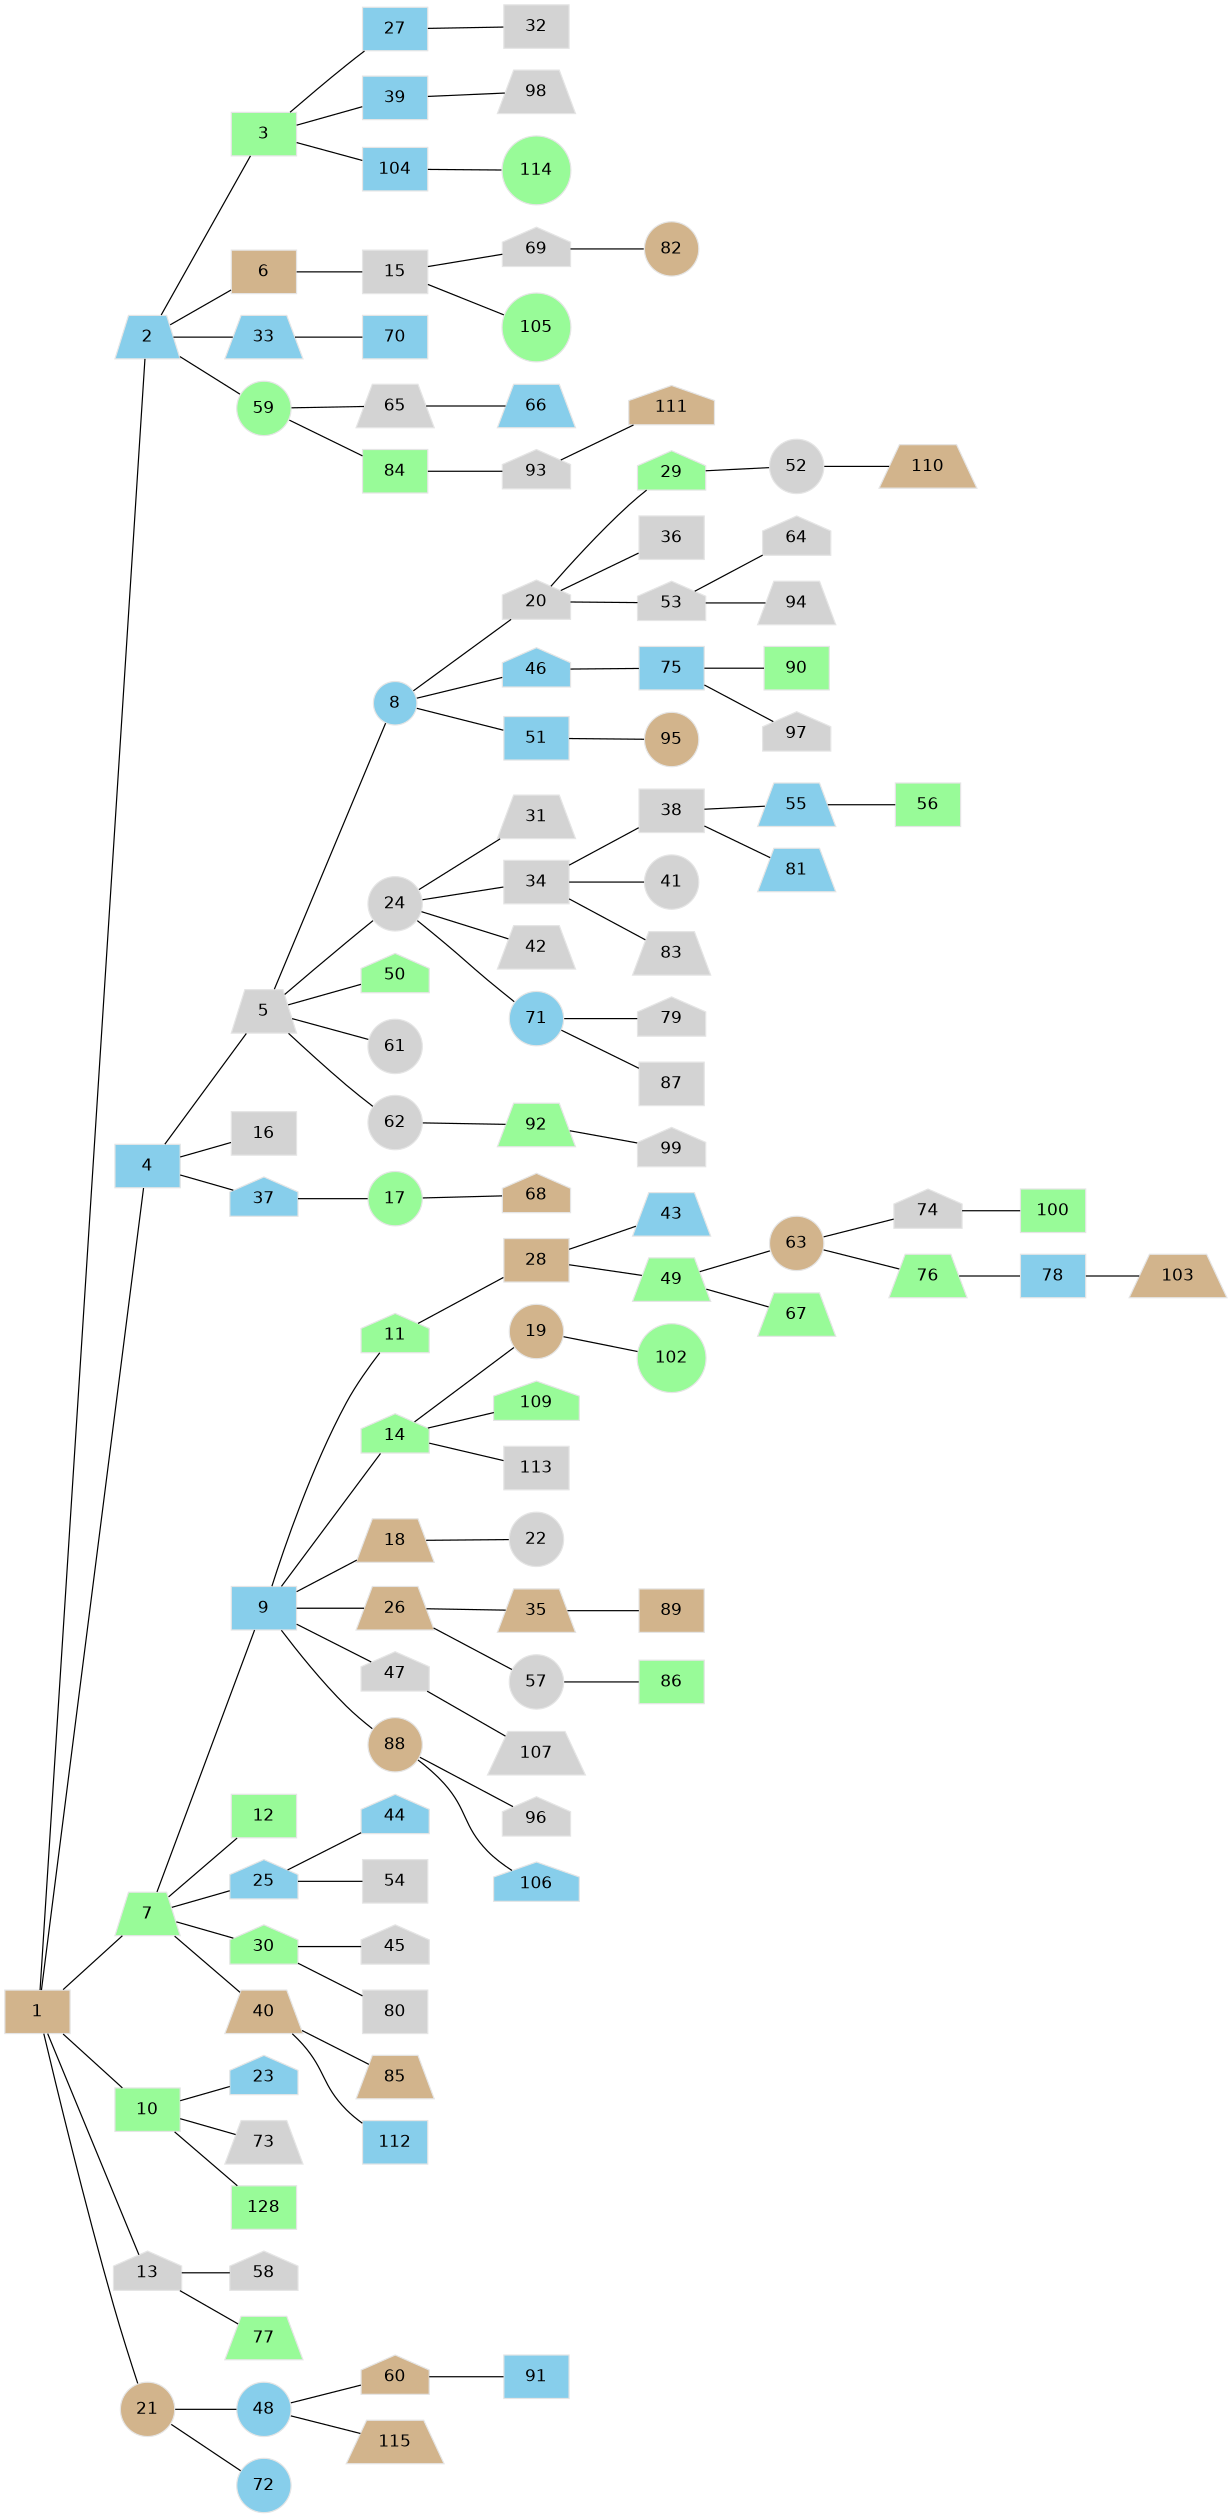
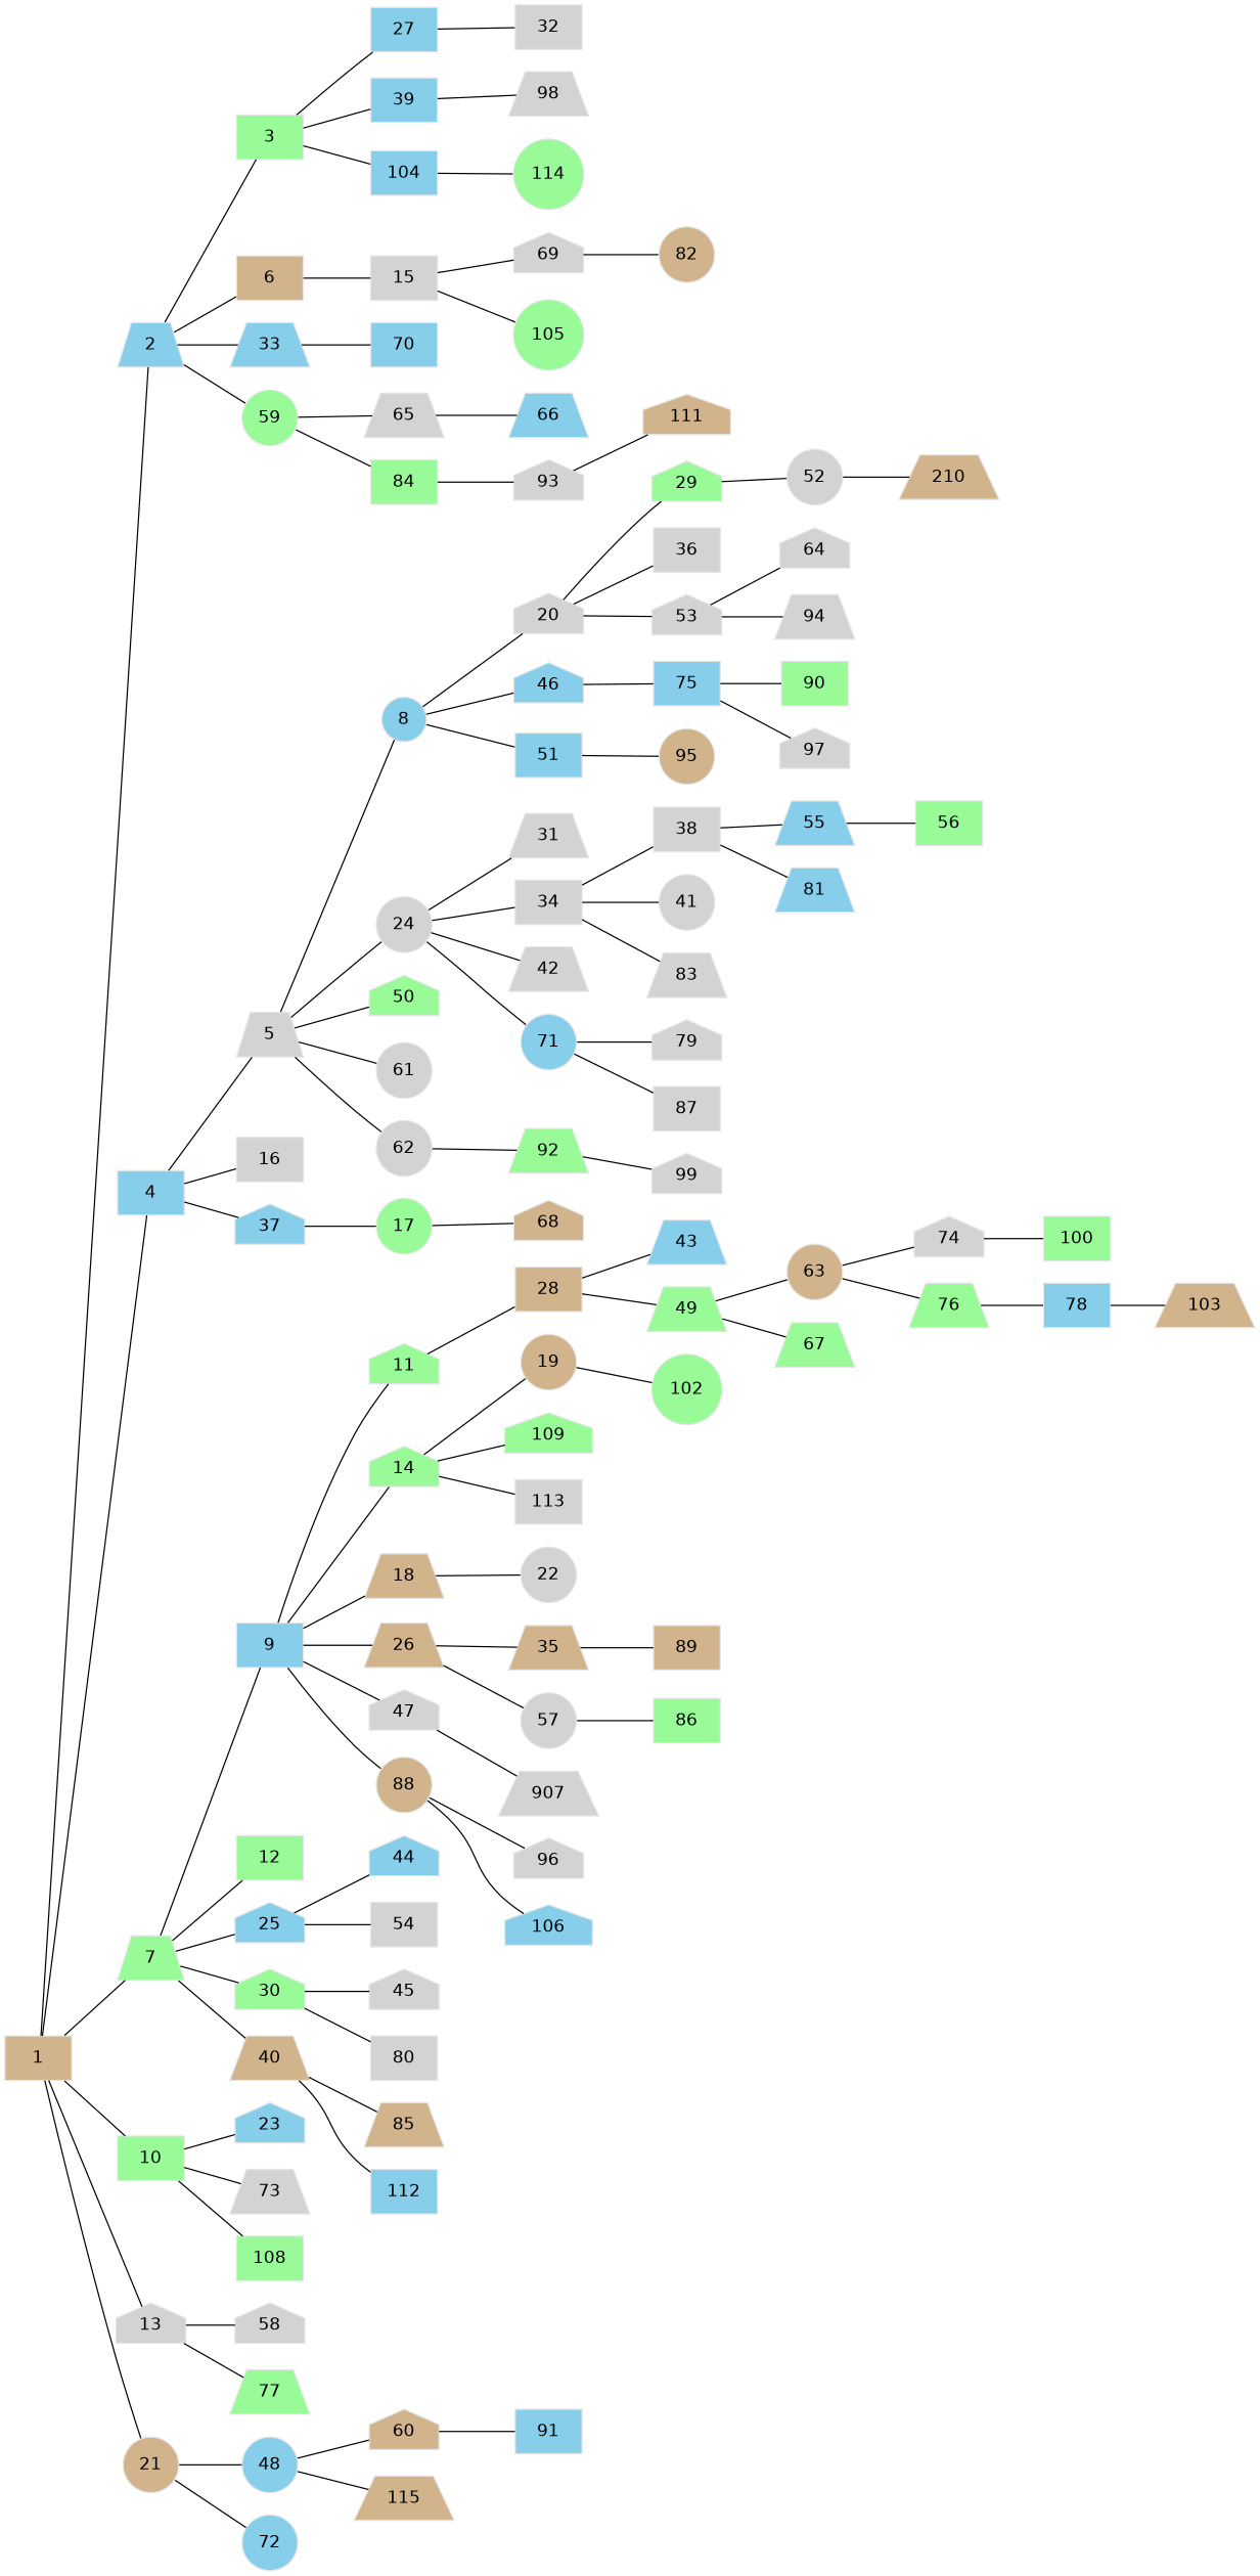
  graph {
    fontname="DejaVu Sans"
    rankdir=LR
    node [color=gray90 fillcolor=lightgrey fontname="DejaVu Sans" shape=box style=filled]
    edge [fontname="DejaVu Sans"]
    1 [fillcolor=tan]
    2 [fillcolor=skyblue shape=trapezium]
    4 [fillcolor=skyblue]
    7 [fillcolor=palegreen shape=trapezium]
    10 [fillcolor=palegreen]
    13 [shape=house]
    21 [fillcolor=tan shape=circle]
    3 [fillcolor=palegreen]
    6 [fillcolor=tan]
    33 [fillcolor=skyblue shape=trapezium]
    59 [fillcolor=palegreen shape=circle]
    5 [shape=trapezium]
    16
    37 [fillcolor=skyblue shape=house]
    9 [fillcolor=skyblue]
    12 [fillcolor=palegreen]
    25 [fillcolor=skyblue shape=house]
    30 [fillcolor=palegreen shape=house]
    40 [fillcolor=tan shape=trapezium]
    23 [fillcolor=skyblue shape=house]
    73 [shape=trapezium]
-   108 [fillcolor=palegreen label=128]
+   108 [fillcolor=palegreen]
    58 [shape=house]
    77 [fillcolor=palegreen shape=trapezium]
    48 [fillcolor=skyblue shape=circle]
    72 [fillcolor=skyblue shape=circle]
    27 [fillcolor=skyblue]
    39 [fillcolor=skyblue]
    104 [fillcolor=skyblue]
    15
    70 [fillcolor=skyblue]
    65 [shape=trapezium]
    84 [fillcolor=palegreen]
    32
    98 [shape=trapezium]
    114 [fillcolor=palegreen shape=circle]
    8 [fillcolor=skyblue shape=circle]
    24 [shape=circle]
    50 [fillcolor=palegreen shape=house]
    61 [shape=circle]
    62 [shape=circle]
    17 [fillcolor=palegreen shape=circle]
    68 [fillcolor=tan shape=house]
    20 [shape=house]
    46 [fillcolor=skyblue shape=house]
    51 [fillcolor=skyblue]
    31 [shape=trapezium]
    34
    42 [shape=trapezium]
    71 [fillcolor=skyblue shape=circle]
    92 [fillcolor=palegreen shape=trapezium]
    69 [shape=house]
    105 [fillcolor=palegreen shape=circle]
    11 [fillcolor=palegreen shape=house]
    14 [fillcolor=palegreen shape=house]
    18 [fillcolor=tan shape=trapezium]
    26 [fillcolor=tan shape=trapezium]
    47 [shape=house]
    88 [fillcolor=tan shape=circle]
    44 [fillcolor=skyblue shape=house]
    54
    45 [shape=house]
    80
    85 [fillcolor=tan shape=trapezium]
    112 [fillcolor=skyblue]
    29 [fillcolor=palegreen shape=house]
    36
    53 [shape=house]
    75 [fillcolor=skyblue]
    95 [fillcolor=tan shape=circle]
    28 [fillcolor=tan]
    19 [fillcolor=tan shape=circle]
    109 [fillcolor=palegreen shape=house]
    113
    22 [shape=circle]
    35 [fillcolor=tan shape=trapezium]
    57 [shape=circle]
-   107 [shape=trapezium]
+   107 [shape=trapezium label=907]
    96 [shape=house]
    106 [fillcolor=skyblue shape=house]
    43 [fillcolor=skyblue shape=trapezium]
    49 [fillcolor=palegreen shape=trapezium]
    102 [fillcolor=palegreen shape=circle]
    82 [fillcolor=tan shape=circle]
    52 [shape=circle]
    64 [shape=house]
    94 [shape=trapezium]
    60 [fillcolor=tan shape=house]
    115 [fillcolor=tan shape=trapezium]
    38
    41 [shape=circle]
    83 [shape=trapezium]
    79 [shape=house]
    87
    89 [fillcolor=tan]
    86 [fillcolor=palegreen]
    63 [fillcolor=tan shape=circle]
    67 [fillcolor=palegreen shape=trapezium]
-   110 [fillcolor=tan shape=trapezium]
+   110 [fillcolor=tan shape=trapezium label=210]
    55 [fillcolor=skyblue shape=trapezium]
    81 [fillcolor=skyblue shape=trapezium]
    56 [fillcolor=palegreen]
    90 [fillcolor=palegreen]
    97 [shape=house]
    91 [fillcolor=skyblue]
    74 [shape=house]
    76 [fillcolor=palegreen shape=trapezium]
    66 [fillcolor=skyblue shape=trapezium]
    93 [shape=house]
    99 [shape=house]
    100 [fillcolor=palegreen]
    78 [fillcolor=skyblue]
    103 [fillcolor=tan shape=trapezium]
    111 [fillcolor=tan shape=house]
    1 -- 2
    1 -- 4
    1 -- 7
    1 -- 10
    1 -- 13
    1 -- 21
    2 -- 3
    2 -- 6
    2 -- 33
    2 -- 59
    4 -- 5
    4 -- 16
    4 -- 37
    7 -- 9
    7 -- 12
    7 -- 25
    7 -- 30
    7 -- 40
    10 -- 23
    10 -- 73
    10 -- 108
    13 -- 58
    13 -- 77
    21 -- 48
    21 -- 72
    3 -- 27
    3 -- 39
    3 -- 104
    6 -- 15
    33 -- 70
    59 -- 65
    59 -- 84
    5 -- 8
    5 -- 24
    5 -- 50
    5 -- 61
    5 -- 62
    37 -- 17
    9 -- 11
    9 -- 14
    9 -- 18
    9 -- 26
    9 -- 47
    9 -- 88
    25 -- 44
    25 -- 54
    30 -- 45
    30 -- 80
    40 -- 85
    40 -- 112
    48 -- 60
    48 -- 115
    27 -- 32
    39 -- 98
    104 -- 114
    15 -- 69
    15 -- 105
    65 -- 66
    84 -- 93
    8 -- 20
    8 -- 46
    8 -- 51
    24 -- 31
    24 -- 34
    24 -- 42
    24 -- 71
    62 -- 92
    17 -- 68
    20 -- 29
    20 -- 36
    20 -- 53
    46 -- 75
    51 -- 95
    34 -- 38
    34 -- 41
    34 -- 83
    71 -- 79
    71 -- 87
    92 -- 99
    69 -- 82
    11 -- 28
    14 -- 19
    14 -- 109
    14 -- 113
    18 -- 22
    26 -- 35
    26 -- 57
    47 -- 107
    88 -- 96
    88 -- 106
    29 -- 52
    53 -- 64
    53 -- 94
    75 -- 90
    75 -- 97
    28 -- 43
    28 -- 49
    19 -- 102
    35 -- 89
    57 -- 86
    49 -- 63
    49 -- 67
    52 -- 110
    60 -- 91
    38 -- 55
    38 -- 81
    63 -- 74
    63 -- 76
    55 -- 56
    74 -- 100
    76 -- 78
    93 -- 111
    78 -- 103
  }
